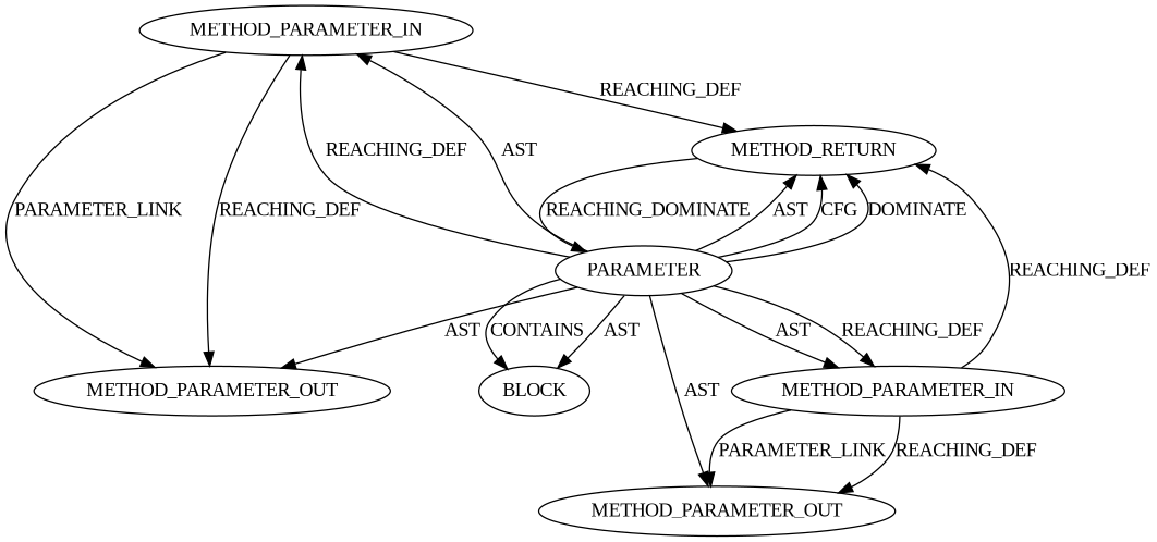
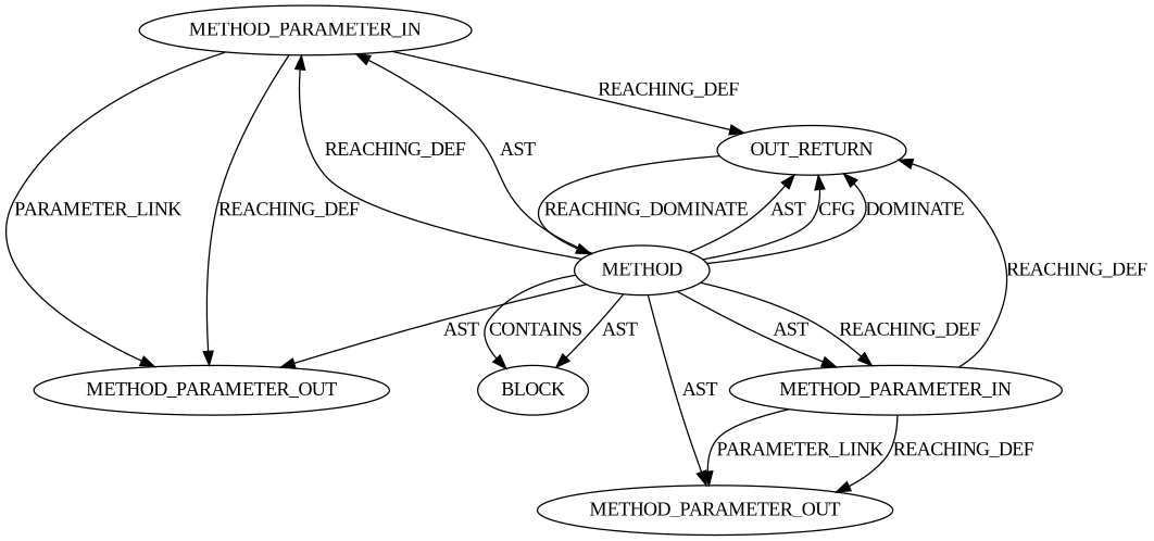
  digraph {
    fontname="Liberation Serif"
    node [CODE=p1 EVALUATION_STRATEGY=BY_VALUE IS_VARIADIC=false ORDER=1 TYPE_FULL_NAME=ANY fontname="Liberation Serif"]
    edge [fontname="Liberation Serif"]
    n1 [INDEX=1 NAME=p1 label=METHOD_PARAMETER_IN]
    n2 [INDEX=1 NAME=p1 label=METHOD_PARAMETER_OUT]
-   n3 [CODE=RET ORDER=2 label=METHOD_RETURN IS_VARIADIC=""]
-   n4 [AST_PARENT_FULL_NAME="<global>" AST_PARENT_TYPE=NAMESPACE_BLOCK CODE="<empty>" FILENAME="<empty>" FULL_NAME=printf IS_EXTERNAL=true NAME=printf ORDER=0 label=PARAMETER EVALUATION_STRATEGY="" IS_VARIADIC="" TYPE_FULL_NAME=""]
+   n3 [CODE=RET ORDER=2 label=OUT_RETURN IS_VARIADIC=""]
+   n4 [AST_PARENT_FULL_NAME="<global>" AST_PARENT_TYPE=NAMESPACE_BLOCK CODE="<empty>" FILENAME="<empty>" FULL_NAME=printf IS_EXTERNAL=true NAME=printf ORDER=0 label=METHOD EVALUATION_STRATEGY="" IS_VARIADIC="" TYPE_FULL_NAME=""]
    n5 [ARGUMENT_INDEX=1 CODE="<empty>" label=BLOCK EVALUATION_STRATEGY="" IS_VARIADIC=""]
    n6 [CODE=p2 INDEX=2 NAME=p2 ORDER=2 label=METHOD_PARAMETER_IN]
    n7 [CODE=p2 INDEX=2 NAME=p2 ORDER=2 label=METHOD_PARAMETER_OUT]
    n1 -> n2 [label=PARAMETER_LINK]
    n1 -> n2 [VARIABLE=p1 label=REACHING_DEF]
    n1 -> n3 [VARIABLE=p1 label=REACHING_DEF]
    n3 -> n4 [label=REACHING_DOMINATE]
    n4 -> n1 [label=REACHING_DEF]
    n4 -> n1 [label=AST]
    n4 -> n2 [label=AST]
    n4 -> n3 [label=AST]
    n4 -> n3 [label=CFG]
    n4 -> n3 [label=DOMINATE]
    n4 -> n5 [label=CONTAINS]
    n4 -> n5 [label=AST]
    n4 -> n6 [label=AST]
    n4 -> n6 [label=REACHING_DEF]
    n4 -> n7 [label=AST]
    n6 -> n3 [VARIABLE=p2 label=REACHING_DEF]
    n6 -> n7 [label=PARAMETER_LINK]
    n6 -> n7 [VARIABLE=p2 label=REACHING_DEF]
  }
